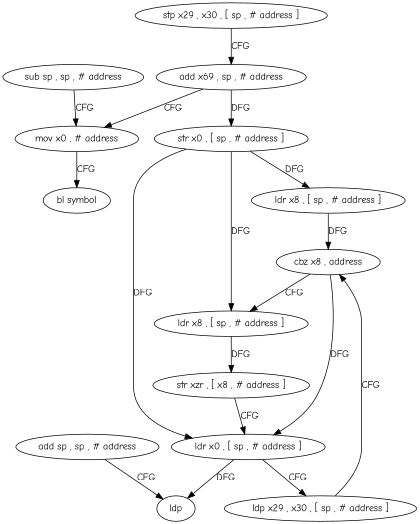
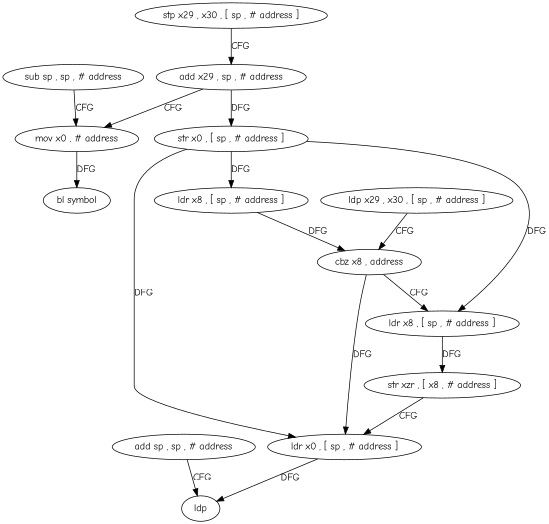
  digraph {
    fontname="Comic Neue"
    node [fontname="Comic Neue"]
    edge [fontname="Comic Neue"]
    n1 [label="sub sp , sp , # address"]
    n2 [label="mov x0 , # address"]
    n3 [label="stp x29 , x30 , [ sp , # address ]"]
-   n4 [label="add x69 , sp , # address"]
+   n4 [label="add x29 , sp , # address"]
    n5 [label="str x0 , [ sp , # address ]"]
    n6 [label="bl symbol"]
    n7 [label="ldr x8 , [ sp , # address ]"]
    n8 [label="ldr x0 , [ sp , # address ]"]
    n9 [label="ldr x8 , [ sp , # address ]"]
    n10 [label="cbz x8 , address"]
    n11 [label="ldp x29 , x30 , [ sp , # address ]"]
    n12 [label=ldp]
    n13 [label="str xzr , [ x8 , # address ]"]
    n14 [label="add sp , sp , # address"]
    n1 -> n2 [label=CFG]
-   n2 -> n6 [label=CFG]
+   n2 -> n6 [label=DFG]
    n3 -> n4 [label=CFG]
    n4 -> n2 [label=CFG]
    n4 -> n5 [label=DFG]
    n5 -> n7 [label=DFG]
    n5 -> n8 [label=DFG]
    n5 -> n9 [label=DFG]
    n7 -> n10 [label=DFG]
-   n8 -> n11 [label=CFG]
    n8 -> n12 [label=DFG]
    n9 -> n13 [label=DFG]
    n10 -> n8 [label=DFG]
    n10 -> n9 [label=CFG]
    n11 -> n10 [label=CFG]
    n13 -> n8 [label=CFG]
    n14 -> n12 [label=CFG]
  }
